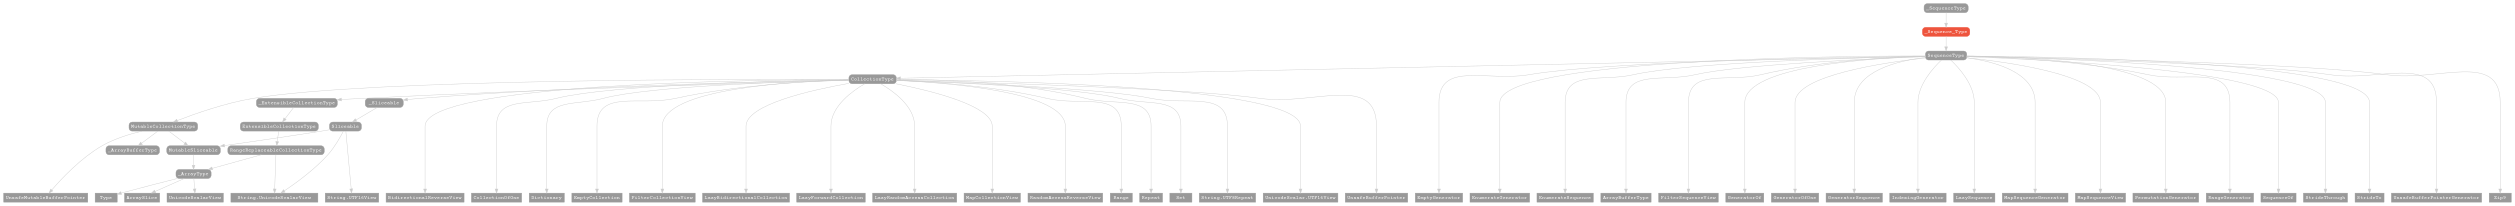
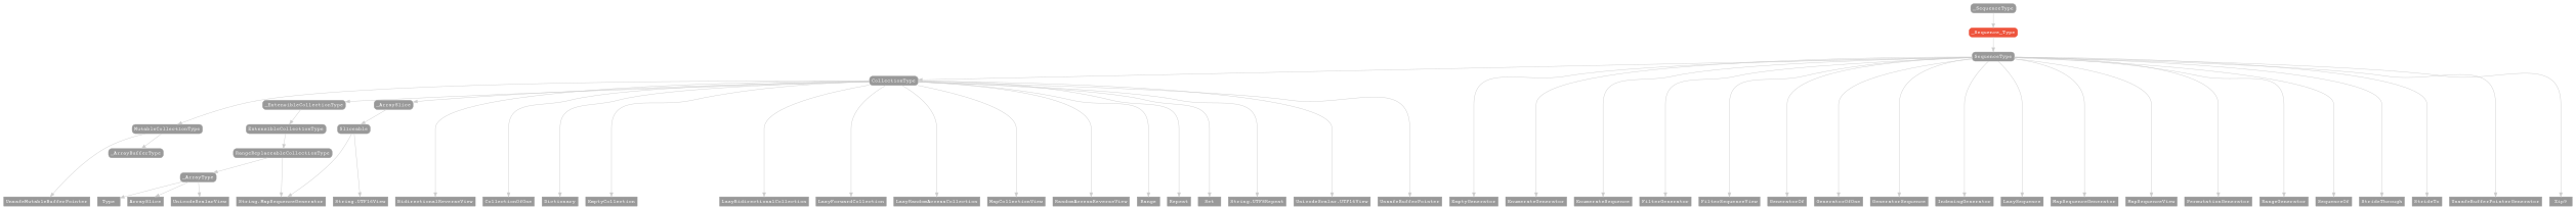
  strict digraph {
    fontname="Courier Prime"
    node [color="#999999" fillcolor="#999999" fontcolor=white fontname="Courier Prime" fontsize=12 margin="0.07,0.05" shape=box style=filled]
    edge [color="#cccccc" fontname="Courier Prime"]
    n1 [height=0.3 label=Type]
    ArraySlice [height=0.3]
    BidirectionalReverseView [height=0.3]
    CollectionOfOne [height=0.3]
    n5 [height=0.3 label=UnicodeScalarView]
    Dictionary [height=0.3]
    EmptyCollection [height=0.3]
    EmptyGenerator [height=0.3]
    EnumerateGenerator [height=0.3]
    EnumerateSequence [height=0.3]
-   FilterCollectionView [height=0.3]
-   FilterGenerator [height=0.3 label=ArrayBufferType]
+   FilterGenerator [height=0.3]
    FilterSequenceView [height=0.3]
    GeneratorOf [height=0.3]
    GeneratorOfOne [height=0.3]
    GeneratorSequence [height=0.3]
    IndexingGenerator [height=0.3]
    LazyBidirectionalCollection [height=0.3]
    LazyForwardCollection [height=0.3]
    LazyRandomAccessCollection [height=0.3]
    LazySequence [height=0.3]
    MapCollectionView [height=0.3]
    MapSequenceGenerator [height=0.3]
    MapSequenceView [height=0.3]
    PermutationGenerator [height=0.3]
    RandomAccessReverseView [height=0.3]
    Range [height=0.3]
    RangeGenerator [height=0.3]
    Repeat [height=0.3]
    SequenceOf [height=0.3]
    Set [height=0.3]
    StrideThrough [height=0.3]
    StrideTo [height=0.3]
    "String.UTF16View" [height=0.3]
    n35 [height=0.3 label="String.UTF8Repeat"]
-   "String.UnicodeScalarView" [height=0.3]
+   "String.UnicodeScalarView" [height=0.3 label="String.MapSequenceGenerator"]
    "UnicodeScalar.UTF16View" [height=0.3]
    UnsafeBufferPointer [height=0.3]
    UnsafeBufferPointerGenerator [height=0.3]
    UnsafeMutableBufferPointer [height=0.3]
    n41 [height=0.3 label=Zip9]
    CollectionType [height=0.3 style="filled,rounded"]
    MutableCollectionType [height=0.3 style="filled,rounded"]
    _ExtensibleCollectionType [height=0.3 style="filled,rounded"]
-   _Sliceable [height=0.3 style="filled,rounded"]
-   MutableSliceable [height=0.3 style="filled,rounded"]
+   _Sliceable [height=0.3 style="filled,rounded" label=_ArraySlice]
    _ArrayBufferType [height=0.3 style="filled,rounded"]
    ExtensibleCollectionType [height=0.3 style="filled,rounded"]
    Sliceable [height=0.3 style="filled,rounded"]
    RangeReplaceableCollectionType [height=0.3 style="filled,rounded"]
    _ArrayType [height=0.3 style="filled,rounded"]
    SequenceType [height=0.3 style="filled,rounded"]
    _SequenceType [height=0.3 style="filled,rounded"]
    _Sequence_Type [color="#ee543d" fillcolor="#ee543d" height=0.3 style="filled,rounded"]
    subgraph sub_1 {
      rank=max
      n1
      ArraySlice
      BidirectionalReverseView
      CollectionOfOne
      n5
      Dictionary
      EmptyCollection
      EmptyGenerator
      EnumerateGenerator
      EnumerateSequence
-     FilterCollectionView
      FilterGenerator
      FilterSequenceView
      GeneratorOf
      GeneratorOfOne
      GeneratorSequence
      IndexingGenerator
      LazyBidirectionalCollection
      LazyForwardCollection
      LazyRandomAccessCollection
      LazySequence
      MapCollectionView
      MapSequenceGenerator
      MapSequenceView
      PermutationGenerator
      RandomAccessReverseView
      Range
      RangeGenerator
      Repeat
      SequenceOf
      Set
      StrideThrough
      StrideTo
      "String.UTF16View"
      n35
      "String.UnicodeScalarView"
      "UnicodeScalar.UTF16View"
      UnsafeBufferPointer
      UnsafeBufferPointerGenerator
      UnsafeMutableBufferPointer
      n41
    }
    CollectionType -> BidirectionalReverseView
    CollectionType -> CollectionOfOne
    CollectionType -> Dictionary
    CollectionType -> EmptyCollection
-   CollectionType -> FilterCollectionView
    CollectionType -> LazyBidirectionalCollection
    CollectionType -> LazyForwardCollection
    CollectionType -> LazyRandomAccessCollection
    CollectionType -> MapCollectionView
    CollectionType -> RandomAccessReverseView
    CollectionType -> Range
    CollectionType -> Repeat
    CollectionType -> Set
    CollectionType -> n35
    CollectionType -> "UnicodeScalar.UTF16View"
    CollectionType -> UnsafeBufferPointer
    CollectionType -> MutableCollectionType
    CollectionType -> _ExtensibleCollectionType
    CollectionType -> _Sliceable
    MutableCollectionType -> UnsafeMutableBufferPointer
-   MutableCollectionType -> MutableSliceable
    MutableCollectionType -> _ArrayBufferType
    _ExtensibleCollectionType -> ExtensibleCollectionType
    _Sliceable -> Sliceable
-   MutableSliceable -> _ArrayType
    ExtensibleCollectionType -> RangeReplaceableCollectionType
    Sliceable -> "String.UTF16View"
    Sliceable -> "String.UnicodeScalarView"
-   Sliceable -> MutableSliceable
    RangeReplaceableCollectionType -> "String.UnicodeScalarView"
    RangeReplaceableCollectionType -> _ArrayType
    _ArrayType -> n1
    _ArrayType -> ArraySlice
    _ArrayType -> n5
    SequenceType -> EmptyGenerator
    SequenceType -> EnumerateGenerator
    SequenceType -> EnumerateSequence
    SequenceType -> FilterGenerator
    SequenceType -> FilterSequenceView
    SequenceType -> GeneratorOf
    SequenceType -> GeneratorOfOne
    SequenceType -> GeneratorSequence
    SequenceType -> IndexingGenerator
    SequenceType -> LazySequence
    SequenceType -> MapSequenceGenerator
    SequenceType -> MapSequenceView
    SequenceType -> PermutationGenerator
    SequenceType -> RangeGenerator
    SequenceType -> SequenceOf
    SequenceType -> StrideThrough
    SequenceType -> StrideTo
    SequenceType -> UnsafeBufferPointerGenerator
    SequenceType -> n41
    SequenceType -> CollectionType
    _SequenceType -> _Sequence_Type
    _Sequence_Type -> SequenceType
  }
